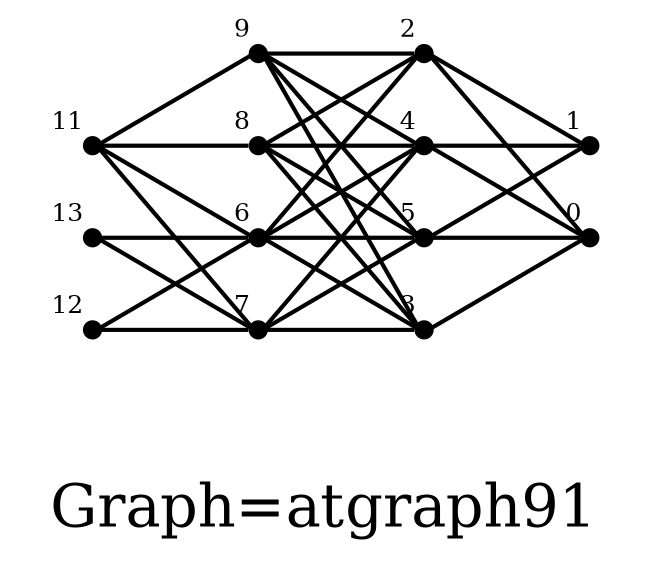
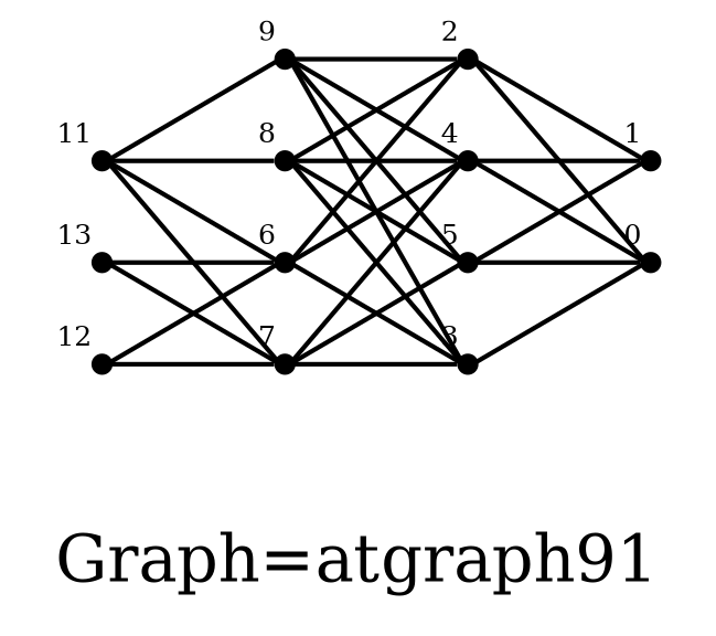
  graph {
    label="Graph=atgraph91"
    labelloc=bottom
    rankdir=LR
    node [fontsize=6 shape=point]
    0 [xlabel=0]
    1 [xlabel=1]
    2 [xlabel=2]
    3 [xlabel=3]
    4 [xlabel=4]
    5 [xlabel=5]
    6 [xlabel=6]
    7 [xlabel=7]
    8 [xlabel=8]
    9 [xlabel=9]
    11 [xlabel=11]
    12 [xlabel=12]
    13 [xlabel=13]
    2 -- 0
    2 -- 1
    3 -- 0
    4 -- 0
    4 -- 1
    5 -- 0
    5 -- 1
    6 -- 2
    6 -- 3
    6 -- 4
-   6 -- 5
    7 -- 3
    7 -- 4
    7 -- 5
    8 -- 2
    8 -- 3
    8 -- 4
    8 -- 5
    9 -- 2
    9 -- 3
    9 -- 4
    9 -- 5
    11 -- 6
    11 -- 7
    11 -- 8
    11 -- 9
    12 -- 6
    12 -- 7
    13 -- 6
    13 -- 7
  }
